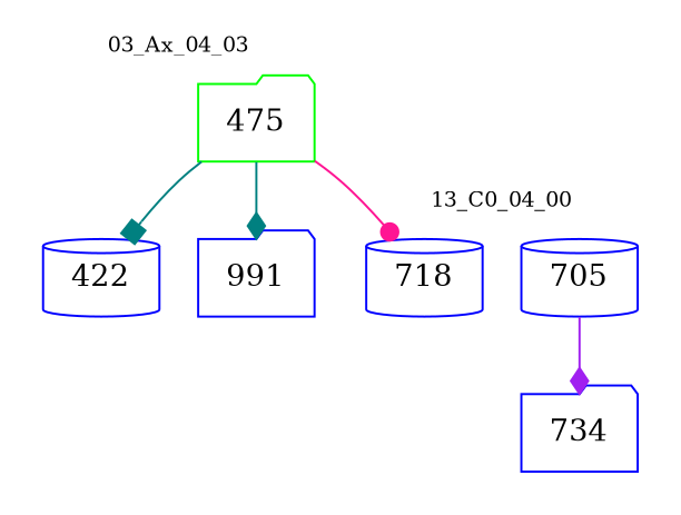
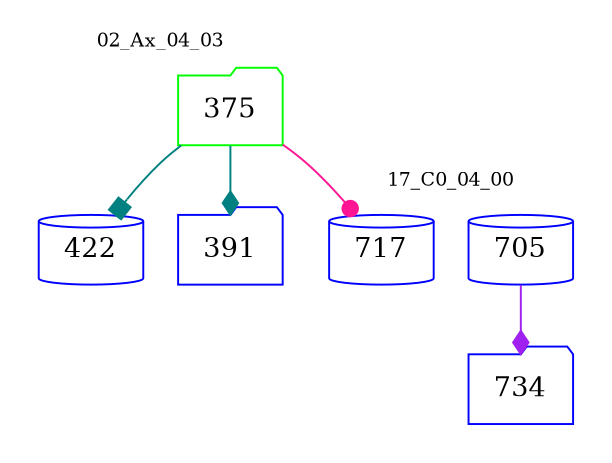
  digraph {
    node [color=blue shape=folder]
    edge [arrowhead=diamond color=teal]
-   n1 [color=green label=475]
+   n1 [color=green label=375]
    n2 [label=422 shape=cylinder]
-   n3 [label=991]
+   n3 [label=391]
    n4 [label=705 shape=cylinder]
-   n5 [label=718 shape=cylinder]
+   n5 [label=717 shape=cylinder]
    n6 [label=734]
    subgraph cluster_1 {
      color=white
      fontsize=10
-     label="03_Ax_04_03"
+     label="02_Ax_04_03"
      n1
      n2
      n3
    }
    subgraph cluster_2 {
      color=white
      fontsize=10
-     label="13_C0_04_00"
+     label="17_C0_04_00"
      n4
      n5
      n6
    }
    n1 -> n2 [arrowhead=box]
    n1 -> n3
    n1 -> n5 [arrowhead=dot color=deeppink]
    n4 -> n6 [color=purple]
  }
